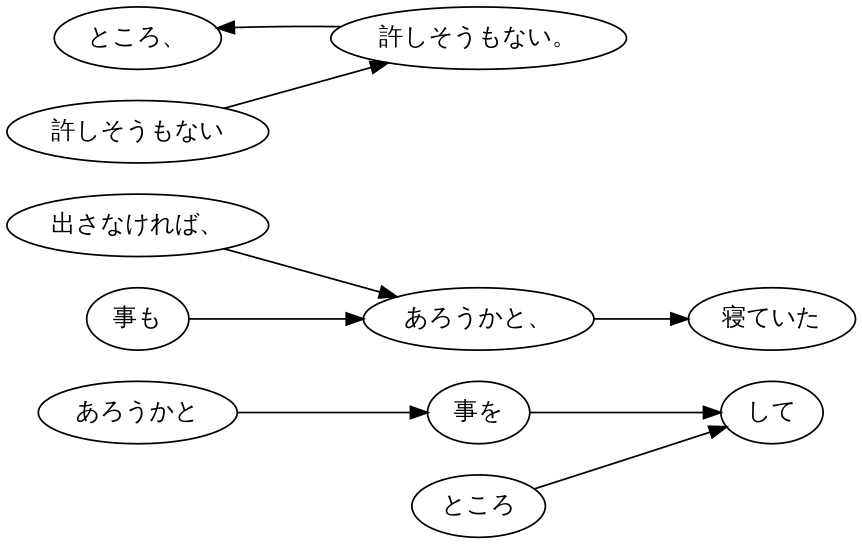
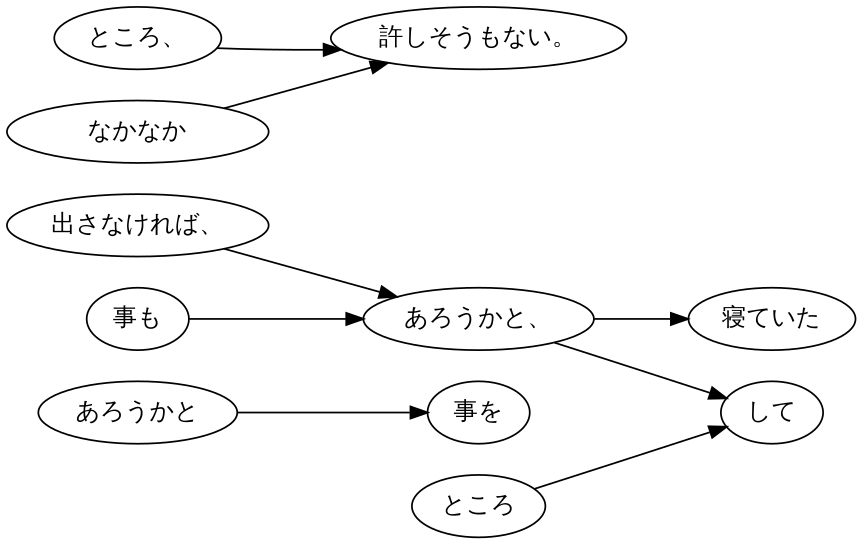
  digraph {
    fontname=Nunito
    rankdir=LR
    node [fontname=Nunito]
    edge [fontname=Nunito]
    n1 [label="出さなければ、"]
    n2 [label="あろうかと、"]
    n3 [label="寝ていた"]
    n4 [label="事も"]
    n5 [label="あろうかと"]
    n6 [label="事を"]
    n7 [label="して"]
    n8 [label="ところ"]
    n9 [label="ところ、"]
    n10 [label="許しそうもない。"]
-   n11 [label="許しそうもない"]
+   n11 [label="なかなか"]
    n1 -> n2
    n2 -> n3
    n4 -> n2
    n5 -> n6
-   n6 -> n7
+   n2 -> n7
    n8 -> n7
-   n10 -> n9
+   n9 -> n10
    n11 -> n10
  }
